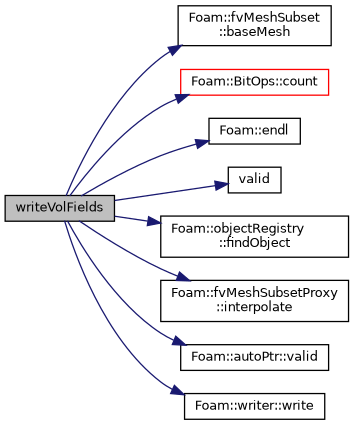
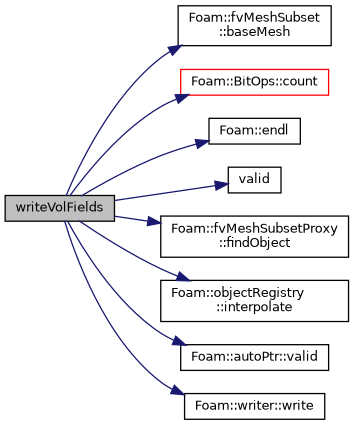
  digraph {
    rankdir=LR
    node [color=black fontname=Helvetica fontsize=10 shape=record]
    edge [color=midnightblue fontname=Helvetica fontsize=10 labelfontname=Helvetica labelfontsize=10 style=solid]
    n1 [fillcolor=grey75 fontcolor=black height=0.2 label=writeVolFields style=filled width=0.4]
    n2 [height=0.2 label="Foam::fvMeshSubset\l::baseMesh" width=0.4]
    n3 [color=red height=0.2 label="Foam::BitOps::count" width=0.4]
    n4 [height=0.2 label="Foam::endl" width=0.4]
    n5 [height=0.2 label=valid width=0.4]
-   n6 [height=0.2 label="Foam::objectRegistry\l::findObject" width=0.4]
-   n7 [height=0.2 label="Foam::fvMeshSubsetProxy\l::interpolate" width=0.4]
+   n6 [height=0.2 label="Foam::fvMeshSubsetProxy\l::findObject" width=0.4]
+   n7 [height=0.2 label="Foam::objectRegistry\l::interpolate" width=0.4]
    n8 [height=0.2 label="Foam::autoPtr::valid" width=0.4]
    n9 [height=0.2 label="Foam::writer::write" width=0.4]
    n1 -> n2
    n1 -> n3
    n1 -> n4
    n1 -> n5
    n1 -> n6
    n1 -> n7
    n1 -> n8
    n1 -> n9
  }
